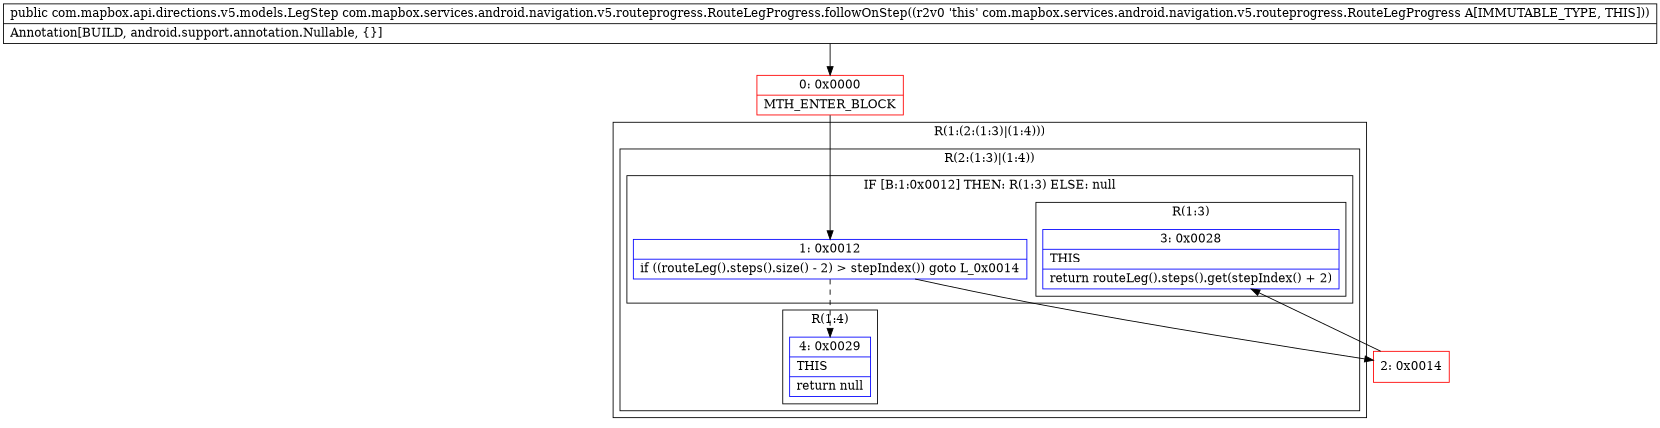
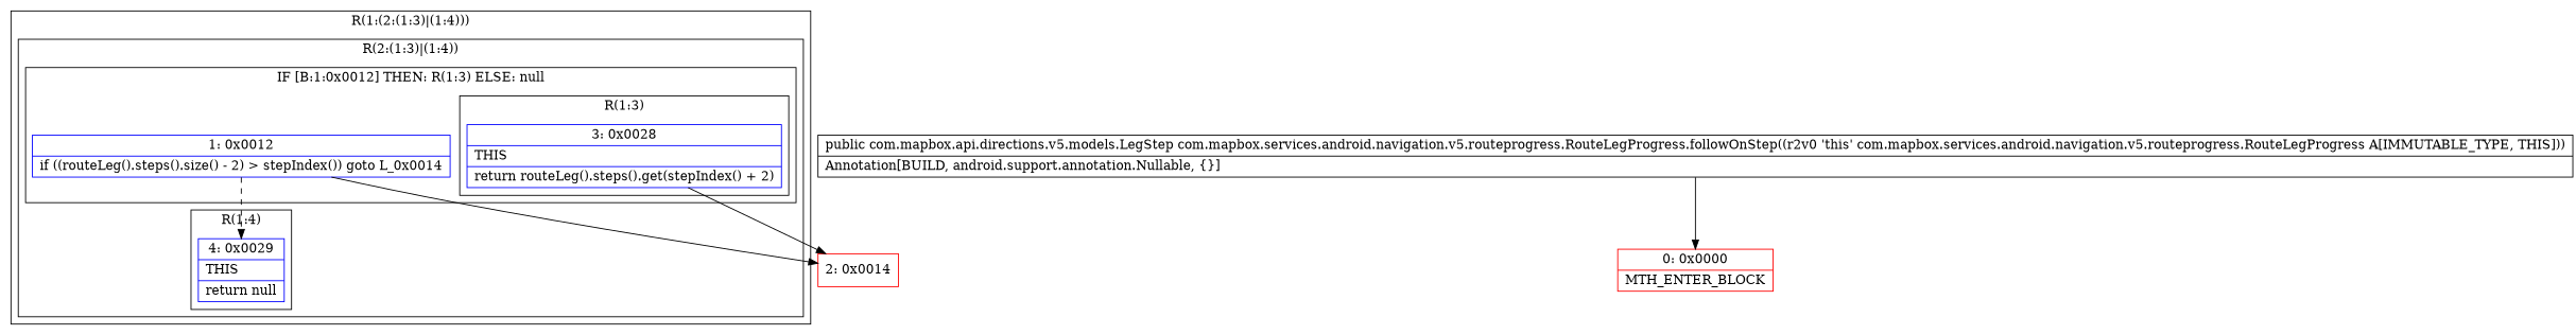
  digraph {
    node [color=blue shape=record]
    n1 [label="{3\:\ 0x0028|THIS\l|return routeLeg().steps().get(stepIndex() + 2)\l}"]
    n2 [label="{1\:\ 0x0012|if ((routeLeg().steps().size() \- 2) \> stepIndex()) goto L_0x0014\l}"]
    n3 [label="{4\:\ 0x0029|THIS\l|return null\l}"]
    n4 [color=red label="{2\:\ 0x0014}"]
    n5 [color=red label="{0\:\ 0x0000|MTH_ENTER_BLOCK\l}"]
    n6 [label="{public com.mapbox.api.directions.v5.models.LegStep com.mapbox.services.android.navigation.v5.routeprogress.RouteLegProgress.followOnStep((r2v0 'this' com.mapbox.services.android.navigation.v5.routeprogress.RouteLegProgress A[IMMUTABLE_TYPE, THIS]))  | Annotation[BUILD, android.support.annotation.Nullable, \{\}]\l}" color=""]
    subgraph cluster_1 {
      label="R(1:(2:(1:3)|(1:4)))"
      subgraph cluster_2 {
        label="R(2:(1:3)|(1:4))"
        subgraph cluster_3 {
          label="IF [B:1:0x0012] THEN: R(1:3) ELSE: null"
          n2
          subgraph cluster_4 {
            label="R(1:3)"
            n1
          }
        }
        subgraph cluster_5 {
          label="R(1:4)"
          n3
        }
      }
    }
    n2 -> n3 [style=dashed]
    n2 -> n4
-   n4 -> n1
-   n5 -> n2
+   n1 -> n4
    n6 -> n5
  }
